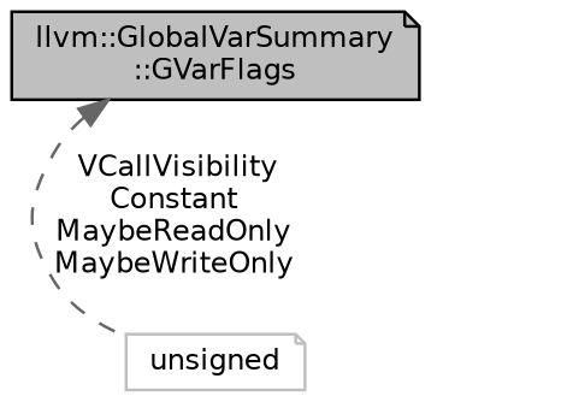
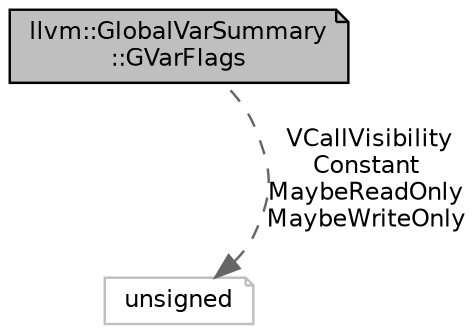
  digraph {
    node [fontname=Helvetica fontsize=10 shape=note]
    n1 [color=black fillcolor=grey75 fontcolor=black height=0.2 label="llvm::GlobalVarSummary\l::GVarFlags" style=filled width=0.4]
    n2 [color=grey75 height=0.2 label=unsigned width=0.4]
-   n1 -> n2 [color=gray40 dir=back fontname=Helvetica fontsize=10 label=" VCallVisibility\nConstant\nMaybeReadOnly\nMaybeWriteOnly" labelfontname=Helvetica labelfontsize=10 style=dashed]
+   n2 -> n1 [color=gray40 dir=back fontname=Helvetica fontsize=10 label=" VCallVisibility\nConstant\nMaybeReadOnly\nMaybeWriteOnly" labelfontname=Helvetica labelfontsize=10 style=dashed]
  }
